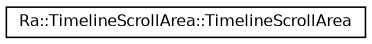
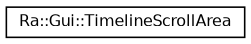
  digraph {
    rankdir=LR
-   n1 [color=black fillcolor=white fontname=Helvetica fontsize=10 height=0.2 label="Ra::TimelineScrollArea::TimelineScrollArea" shape=record style=filled width=0.4]
+   n1 [color=black fillcolor=white fontname=Helvetica fontsize=10 height=0.2 label="Ra::Gui::TimelineScrollArea" shape=record style=filled width=0.4]
  }
